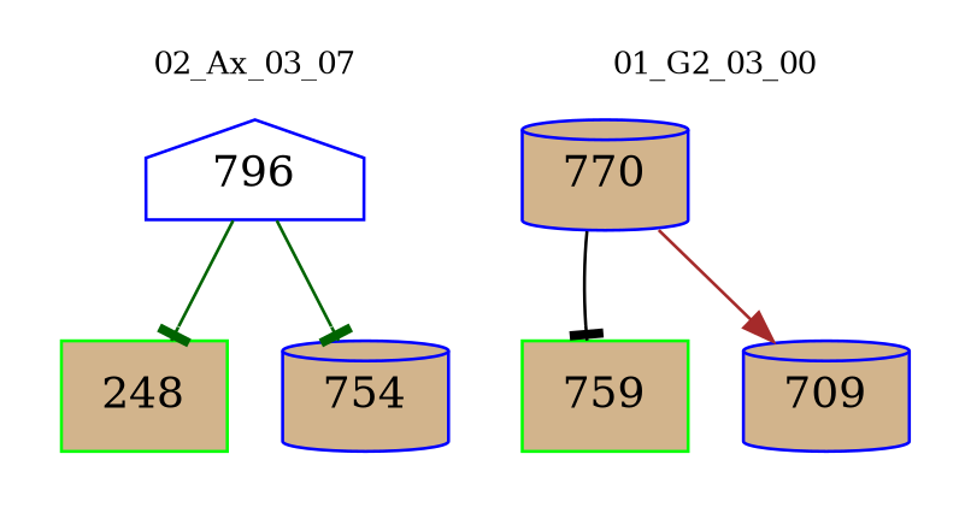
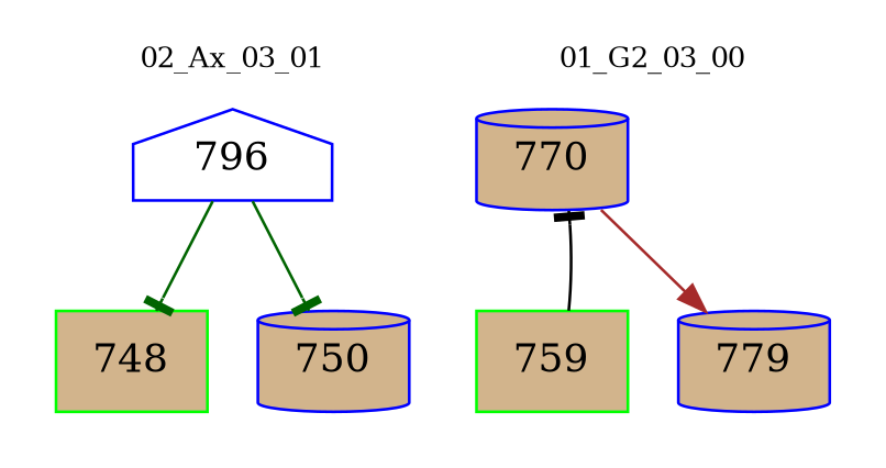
  digraph {
    node [color=blue fillcolor=tan shape=cylinder style=filled]
    edge [arrowhead=tee color=darkgreen]
    n1 [fillcolor=white label=796 shape=house]
-   n2 [color=green label=248 shape=box]
-   n3 [label=754]
+   n2 [color=green label=748 shape=box]
+   n3 [label=750]
    n4 [label=770]
    n5 [color=green label=759 shape=box]
-   n6 [label=709]
+   n6 [label=779]
    subgraph cluster_1 {
      color=white
      fontsize=10
-     label="02_Ax_03_07"
+     label="02_Ax_03_01"
      n1
      n2
      n3
    }
    subgraph cluster_2 {
      color=white
      fontsize=10
      label="01_G2_03_00"
      n4
      n5
      n6
    }
    n1 -> n2
    n1 -> n3
-   n4 -> n5 [color=black]
+   n5 -> n4 [color=black]
    n4 -> n6 [arrowhead=normal color=brown]
  }
